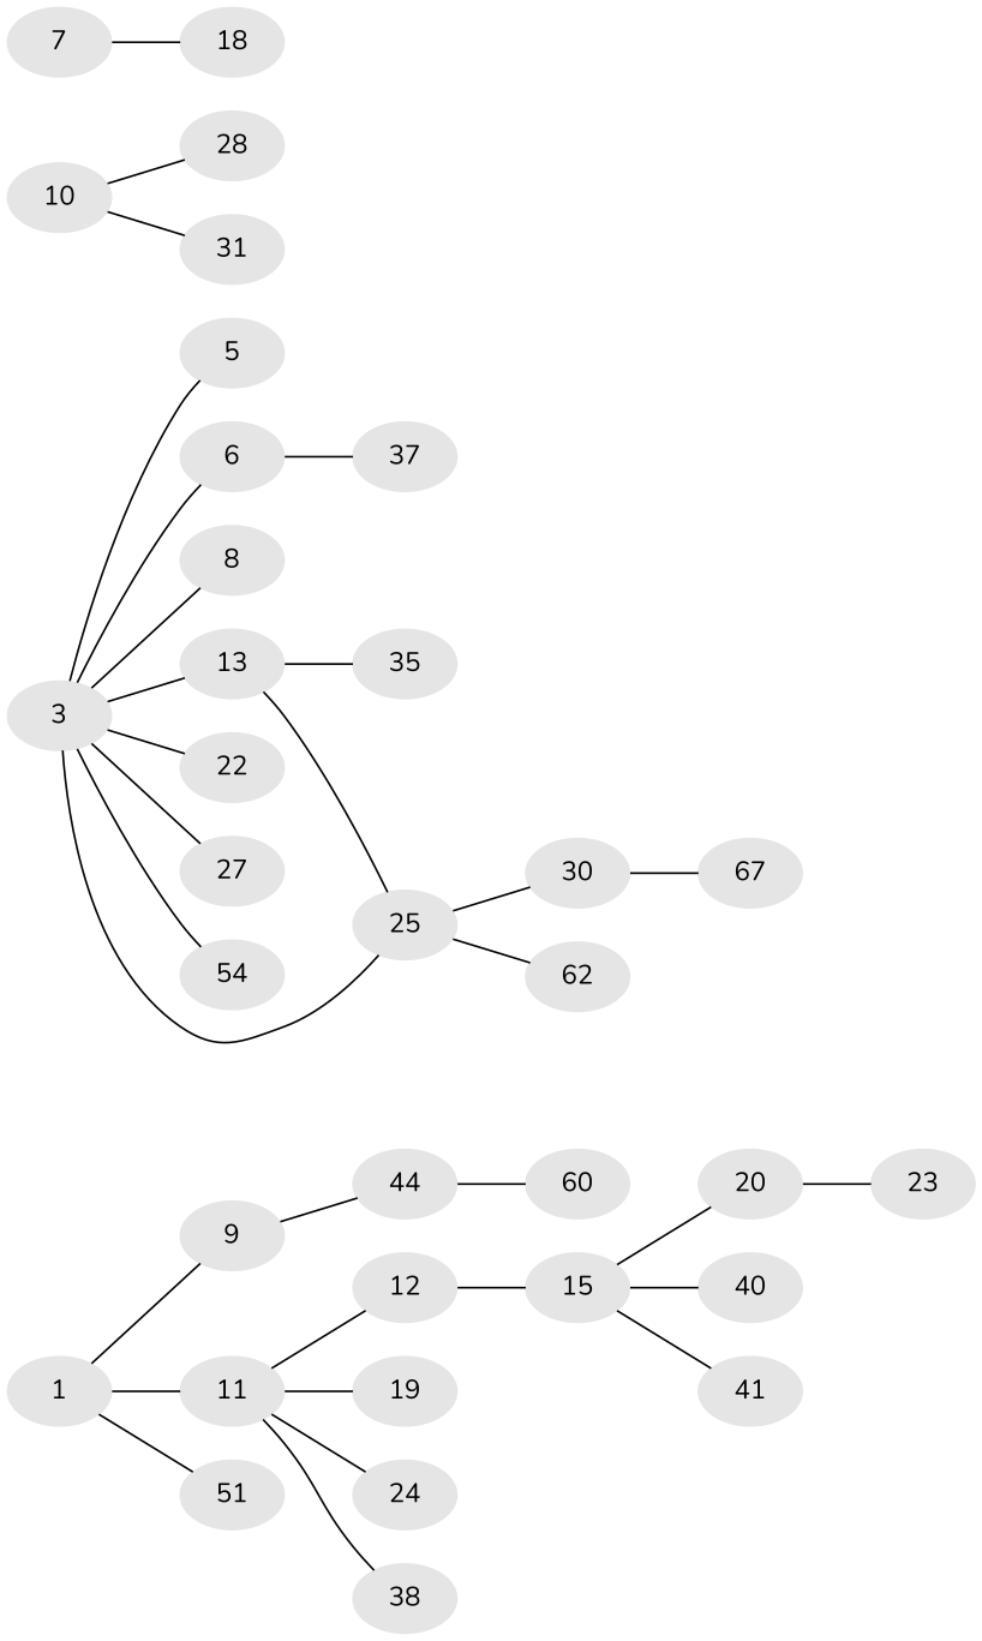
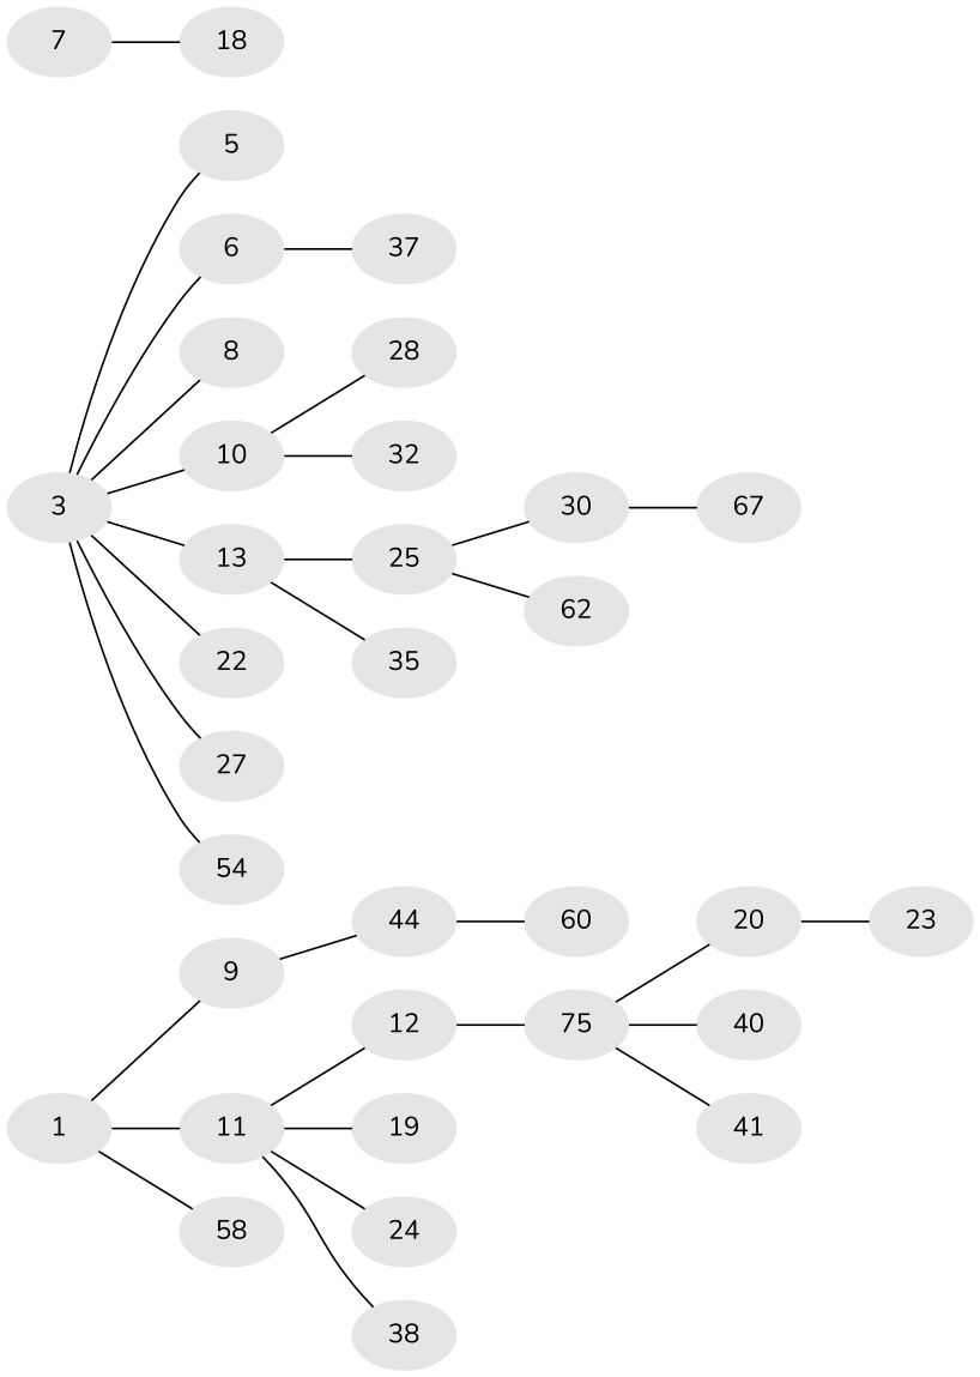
  graph {
    fontname=Nunito
    rankdir=LR
    node [color=gray90 fontname=Nunito style=filled]
    edge [fontname=Nunito]
    1 [super="+2"]
    9 [super="+14"]
    11 [super="+16+36"]
-   51
+   51 [label=58]
    3 [super="+4"]
    5
    6 [super="+42"]
    8 [super="+43+31+47"]
    10
    13 [super="+29+33+17"]
    22
    27
    54 [super="+55"]
    44
    12
    19
    24 [super="+46"]
    38 [super="+66+63+52"]
    60
    37
    28 [super="+48"]
-   32 [label=31]
+   32
    25 [super="+49+59"]
    35
    18 [super="+26"]
    7
-   15 [super="+21"]
+   15 [super="+21" label=75]
    20 [super="+34"]
    40 [super="+45"]
    41 [super="+61"]
    30
    62
    23
    67
    1 -- 9
    1 -- 11
    1 -- 51
    9 -- 44
    11 -- 12
    11 -- 19
    11 -- 24
    11 -- 38
    3 -- 5
    3 -- 6
    3 -- 8
-   3 -- 25
+   3 -- 10
    3 -- 13
    3 -- 22
    3 -- 27
    3 -- 54
    6 -- 37
    10 -- 28
    10 -- 32
    13 -- 25
    13 -- 35
    44 -- 60
    12 -- 15
    25 -- 30
    25 -- 62
    7 -- 18
    15 -- 20
    15 -- 40
    15 -- 41
    20 -- 23
    30 -- 67
  }
